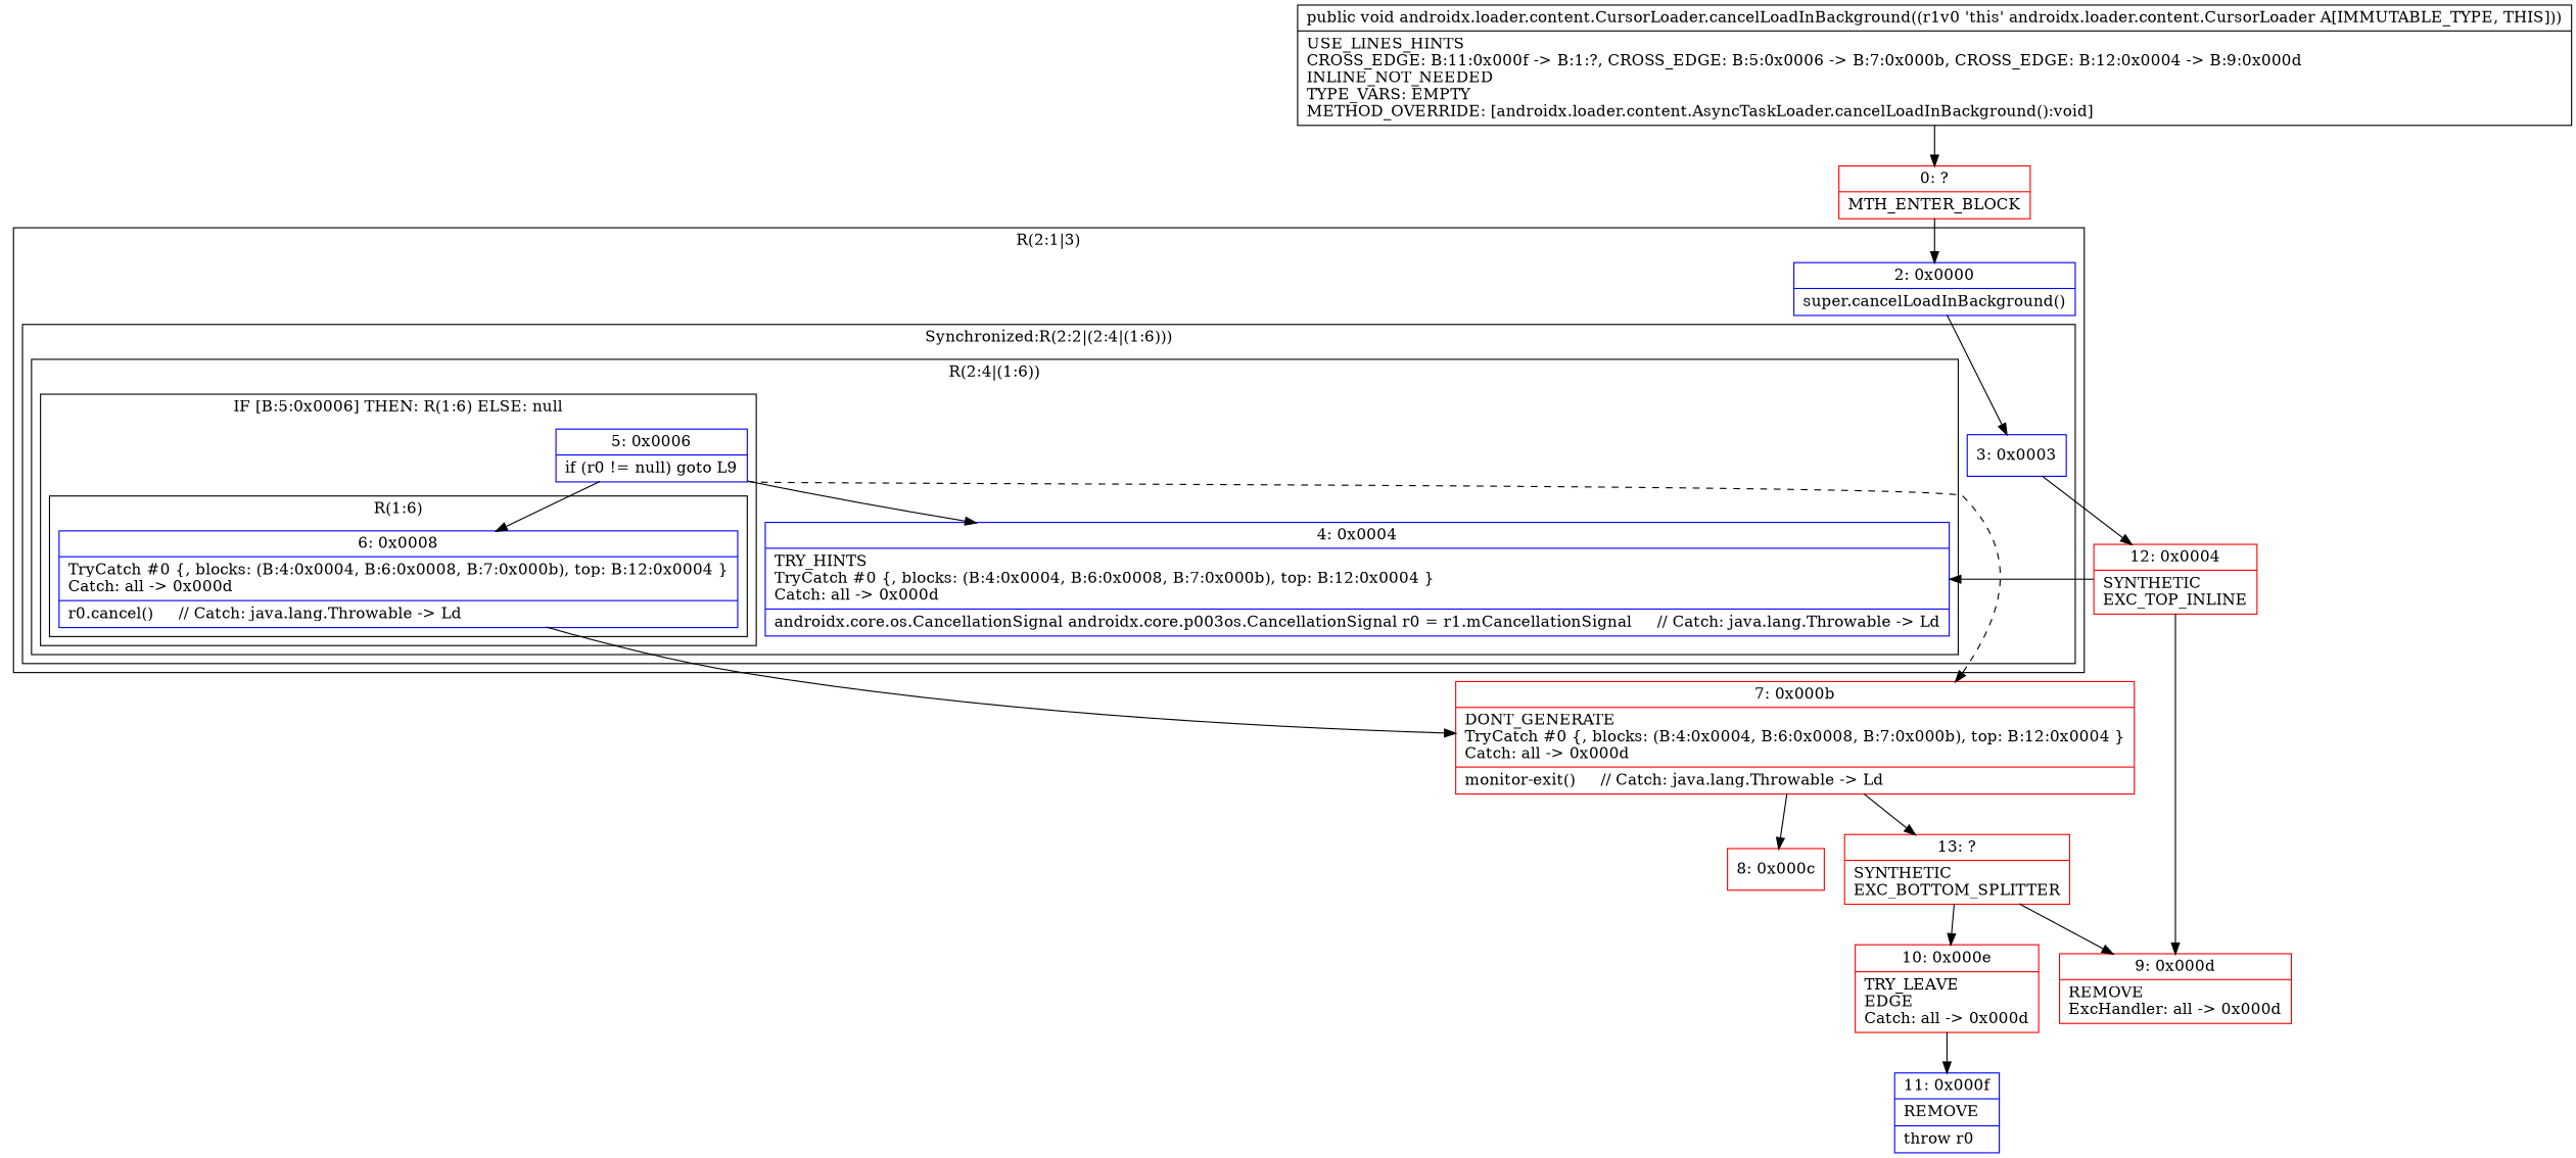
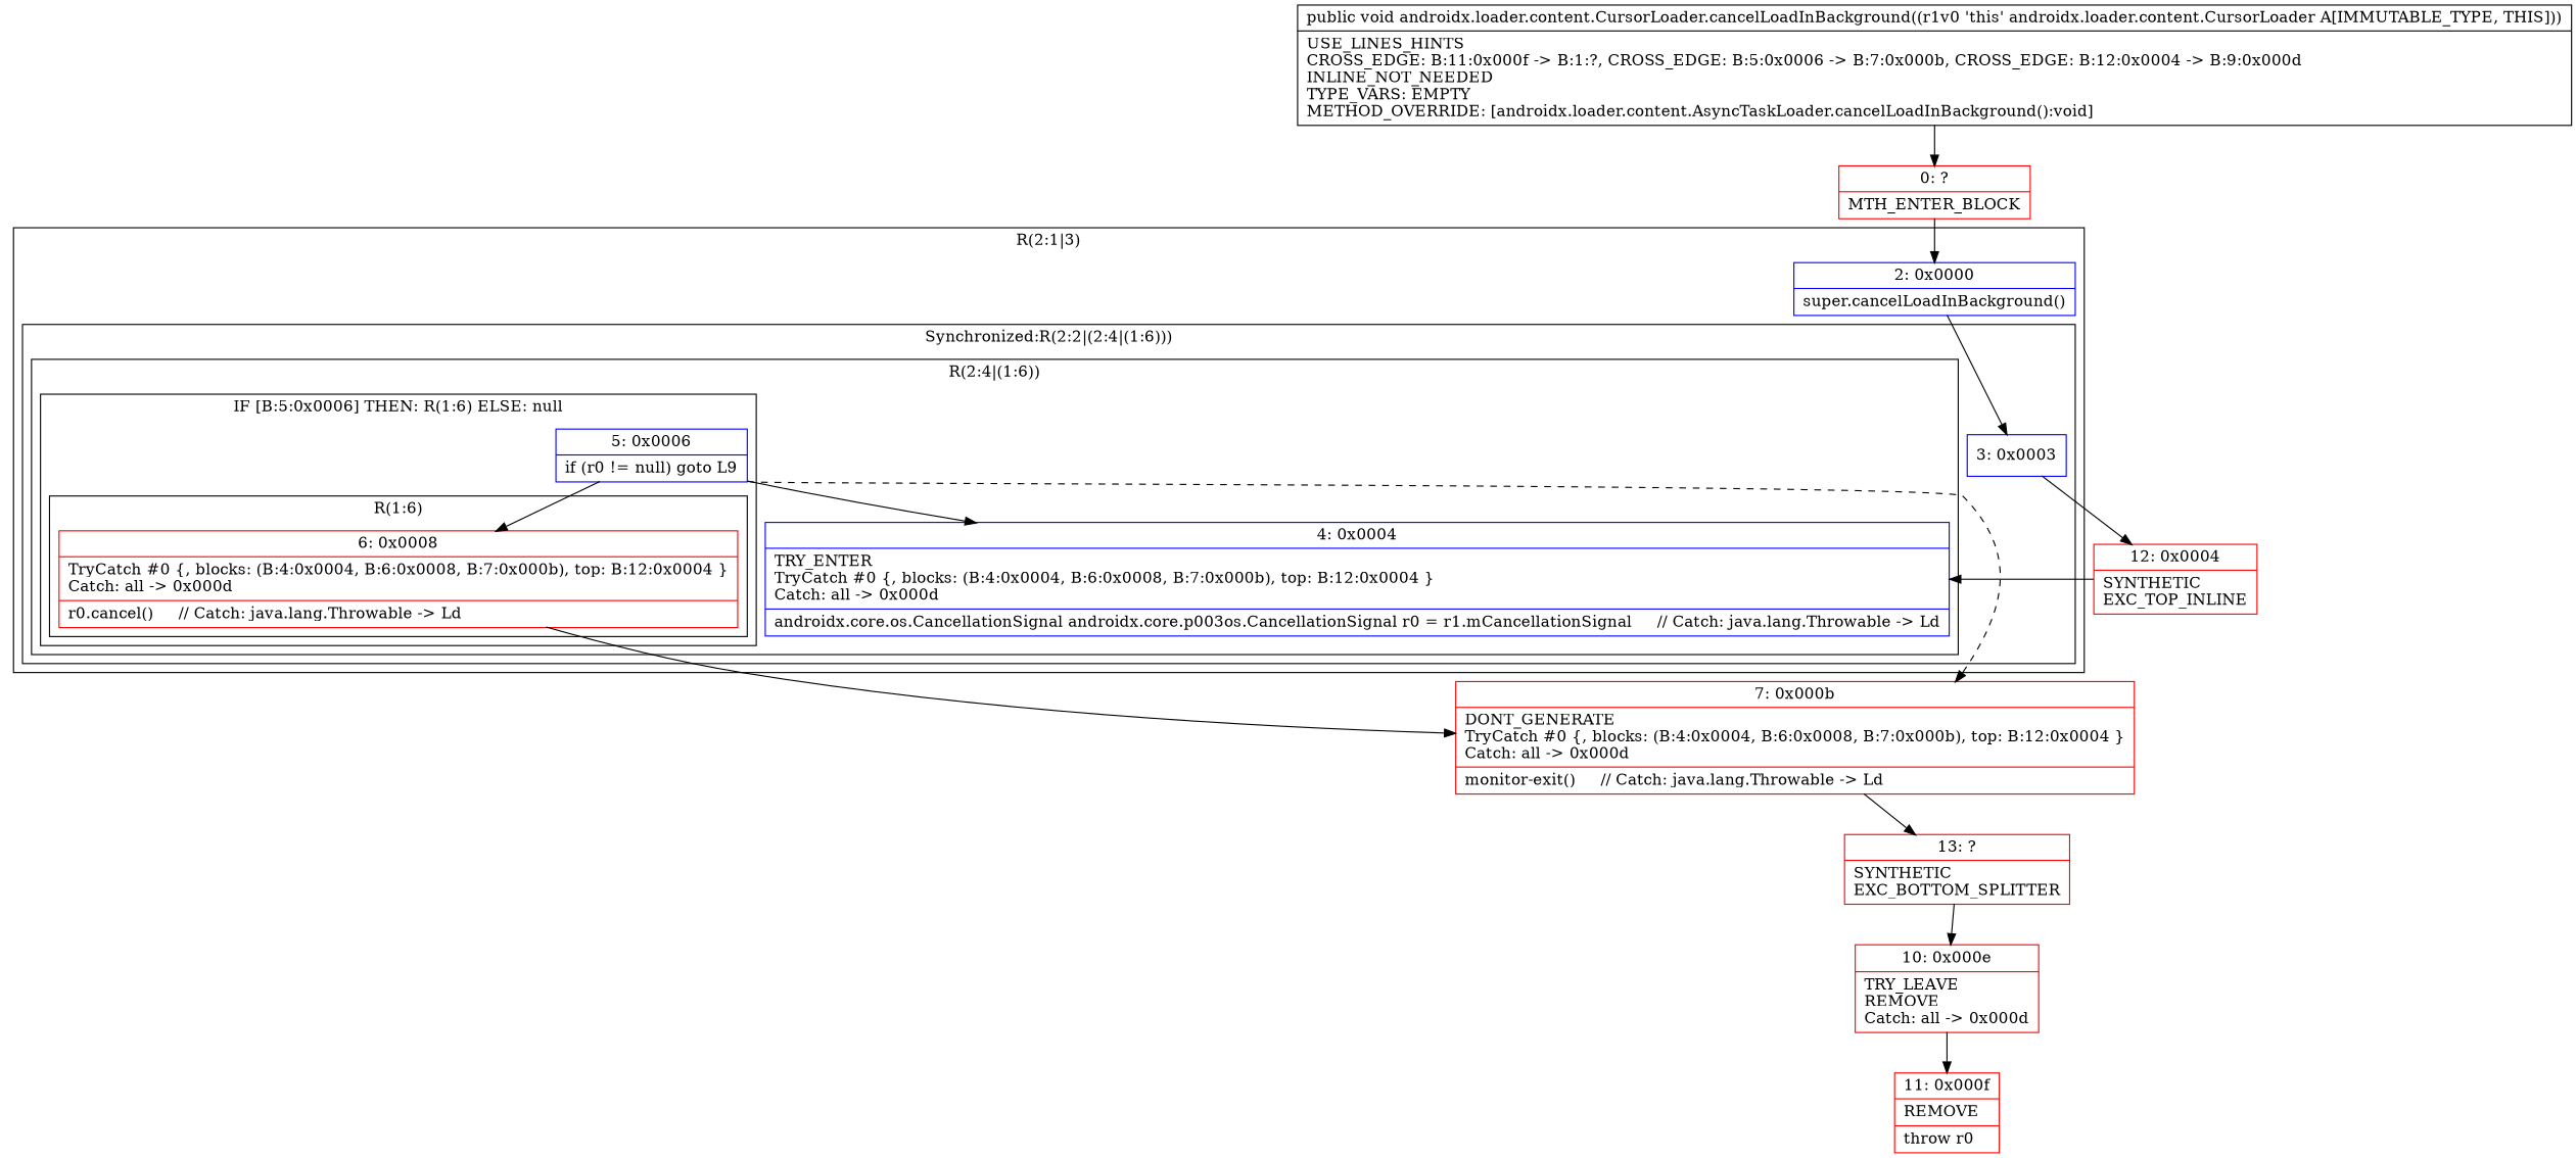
  digraph {
    node [color=red shape=record]
-   n1 [color=blue label="{6\:\ 0x0008|TryCatch #0 \{, blocks: (B:4:0x0004, B:6:0x0008, B:7:0x000b), top: B:12:0x0004 \}\lCatch: all \-\> 0x000d\l|r0.cancel()     \/\/ Catch: java.lang.Throwable \-\> Ld\l}"]
+   n1 [label="{6\:\ 0x0008|TryCatch #0 \{, blocks: (B:4:0x0004, B:6:0x0008, B:7:0x000b), top: B:12:0x0004 \}\lCatch: all \-\> 0x000d\l|r0.cancel()     \/\/ Catch: java.lang.Throwable \-\> Ld\l}"]
    n2 [color=blue label="{5\:\ 0x0006|if (r0 != null) goto L9\l}"]
-   n3 [color=blue label="{4\:\ 0x0004|TRY_HINTS\lTryCatch #0 \{, blocks: (B:4:0x0004, B:6:0x0008, B:7:0x000b), top: B:12:0x0004 \}\lCatch: all \-\> 0x000d\l|androidx.core.os.CancellationSignal androidx.core.p003os.CancellationSignal r0 = r1.mCancellationSignal     \/\/ Catch: java.lang.Throwable \-\> Ld\l}"]
+   n3 [color=blue label="{4\:\ 0x0004|TRY_ENTER\lTryCatch #0 \{, blocks: (B:4:0x0004, B:6:0x0008, B:7:0x000b), top: B:12:0x0004 \}\lCatch: all \-\> 0x000d\l|androidx.core.os.CancellationSignal androidx.core.p003os.CancellationSignal r0 = r1.mCancellationSignal     \/\/ Catch: java.lang.Throwable \-\> Ld\l}"]
    n4 [color=blue label="{3\:\ 0x0003}"]
    n5 [color=blue label="{2\:\ 0x0000|super.cancelLoadInBackground()\l}"]
    n6 [label="{7\:\ 0x000b|DONT_GENERATE\lTryCatch #0 \{, blocks: (B:4:0x0004, B:6:0x0008, B:7:0x000b), top: B:12:0x0004 \}\lCatch: all \-\> 0x000d\l|monitor\-exit()     \/\/ Catch: java.lang.Throwable \-\> Ld\l}"]
    n7 [label="{12\:\ 0x0004|SYNTHETIC\lEXC_TOP_INLINE\l}"]
-   n8 [label="{9\:\ 0x000d|REMOVE\lExcHandler: all \-\> 0x000d\l}"]
-   n9 [label="{8\:\ 0x000c}"]
    n10 [label="{13\:\ ?|SYNTHETIC\lEXC_BOTTOM_SPLITTER\l}"]
    n11 [label="{0\:\ ?|MTH_ENTER_BLOCK\l}"]
-   n12 [label="{10\:\ 0x000e|TRY_LEAVE\lEDGE\lCatch: all \-\> 0x000d\l}"]
-   n13 [color=blue label="{11\:\ 0x000f|REMOVE\l|throw r0\l}"]
+   n12 [label="{10\:\ 0x000e|TRY_LEAVE\lREMOVE\lCatch: all \-\> 0x000d\l}"]
+   n13 [label="{11\:\ 0x000f|REMOVE\l|throw r0\l}"]
    n14 [label="{public void androidx.loader.content.CursorLoader.cancelLoadInBackground((r1v0 'this' androidx.loader.content.CursorLoader A[IMMUTABLE_TYPE, THIS]))  | USE_LINES_HINTS\lCROSS_EDGE: B:11:0x000f \-\> B:1:?, CROSS_EDGE: B:5:0x0006 \-\> B:7:0x000b, CROSS_EDGE: B:12:0x0004 \-\> B:9:0x000d\lINLINE_NOT_NEEDED\lTYPE_VARS: EMPTY\lMETHOD_OVERRIDE: [androidx.loader.content.AsyncTaskLoader.cancelLoadInBackground():void]\l}" color=""]
    subgraph cluster_1 {
      label="R(2:1|3)"
      n5
      subgraph cluster_2 {
        label="Synchronized:R(2:2|(2:4|(1:6)))"
        n4
        subgraph cluster_3 {
          label="R(2:4|(1:6))"
          n3
          subgraph cluster_4 {
            label="IF [B:5:0x0006] THEN: R(1:6) ELSE: null"
            n2
            subgraph cluster_5 {
              label="R(1:6)"
              n1
            }
          }
        }
      }
    }
    n1 -> n6
    n2 -> n1
    n2 -> n3
    n2 -> n6 [style=dashed]
    n4 -> n7
    n5 -> n4
-   n6 -> n9
    n6 -> n10
    n7 -> n3
-   n7 -> n8
-   n10 -> n8
    n10 -> n12
    n11 -> n5
    n12 -> n13
    n14 -> n11
  }
